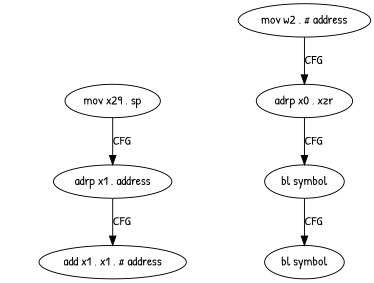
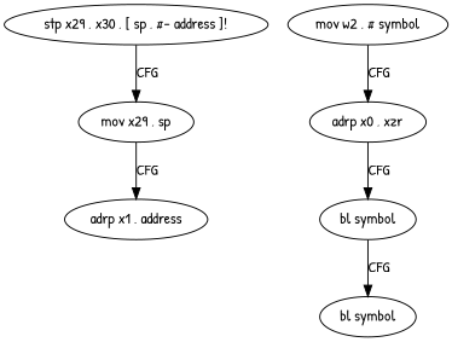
  digraph {
    fontname="Patrick Hand"
    node [fontname="Patrick Hand"]
    edge [fontname="Patrick Hand"]
+   n1 [label="stp x29 , x30 , [ sp , #- address ]!"]
    n2 [label="mov x29 , sp"]
    n3 [label="adrp x1 , address"]
-   n4 [label="add x1 , x1 , # address"]
-   n5 [label="mov w2 , # address"]
+   n5 [label="mov w2 , # symbol"]
    n6 [label="adrp x0 , xzr"]
    n7 [label="bl symbol"]
    n8 [label="bl symbol"]
+   n1 -> n2 [label=CFG]
    n2 -> n3 [label=CFG]
-   n3 -> n4 [label=CFG]
    n5 -> n6 [label=CFG]
    n6 -> n7 [label=CFG]
    n7 -> n8 [label=CFG]
  }
